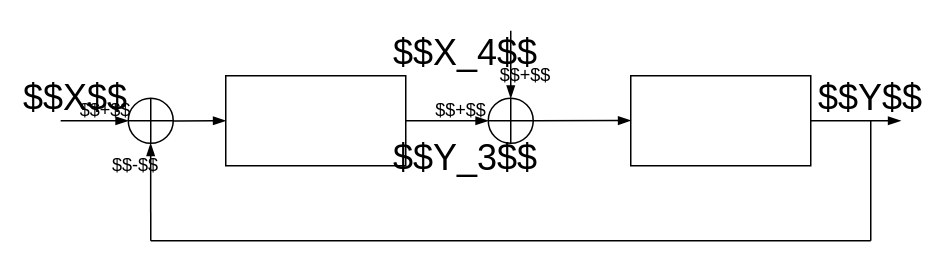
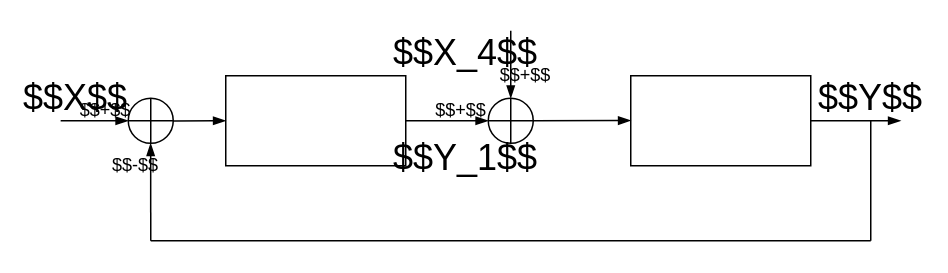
  <mxCell id="0" />
  <mxCell id="1" parent="0" />
  <mxCell id="2" value="" style="rounded=0;whiteSpace=wrap;html=1;" parent="1" vertex="1"><mxGeometry x="150" y="50" width="120" height="60" as="geometry" /></mxCell>
  <mxCell id="3" value="" style="rounded=0;whiteSpace=wrap;html=1;" parent="1" vertex="1"><mxGeometry x="420" y="50" width="120" height="60" as="geometry" /></mxCell>
  <mxCell id="4" value="" style="endArrow=blockThin;html=1;rounded=0;exitX=1;exitY=0.5;exitDx=0;exitDy=0;endFill=1;" parent="1" source="2" edge="1"><mxGeometry width="50" height="50" relative="1" as="geometry"><mxPoint x="275" y="130" as="sourcePoint" /><mxPoint x="325" y="80" as="targetPoint" /></mxGeometry></mxCell>
  <mxCell id="5" value="" style="shape=orEllipse;perimeter=ellipsePerimeter;whiteSpace=wrap;html=1;backgroundOutline=1;" parent="1" vertex="1"><mxGeometry x="325" y="65" width="30" height="30" as="geometry" /></mxCell>
  <mxCell id="6" value="" style="endArrow=blockThin;html=1;rounded=0;exitX=1;exitY=0.5;exitDx=0;exitDy=0;entryX=0.5;entryY=0;entryDx=0;entryDy=0;endFill=1;" parent="1" target="5" edge="1"><mxGeometry width="50" height="50" relative="1" as="geometry"><mxPoint x="340" y="20" as="sourcePoint" /><mxPoint x="340" y="60" as="targetPoint" /></mxGeometry></mxCell>
  <mxCell id="7" value="" style="endArrow=blockThin;html=1;rounded=0;endFill=1;exitX=1;exitY=0.5;exitDx=0;exitDy=0;" parent="1" source="5" edge="1"><mxGeometry width="50" height="50" relative="1" as="geometry"><mxPoint x="360" y="80" as="sourcePoint" /><mxPoint x="420" y="79.9" as="targetPoint" /></mxGeometry></mxCell>
  <mxCell id="8" value="" style="endArrow=none;html=1;rounded=0;" parent="1" edge="1"><mxGeometry width="50" height="50" relative="1" as="geometry"><mxPoint x="100" y="160" as="sourcePoint" /><mxPoint x="580" y="160" as="targetPoint" /></mxGeometry></mxCell>
  <mxCell id="9" value="" style="endArrow=blockThin;html=1;rounded=0;endFill=1;exitX=1;exitY=0.5;exitDx=0;exitDy=0;" parent="1" edge="1"><mxGeometry width="50" height="50" relative="1" as="geometry"><mxPoint x="540" y="79.93" as="sourcePoint" /><mxPoint x="600" y="80" as="targetPoint" /></mxGeometry></mxCell>
  <mxCell id="10" value="" style="endArrow=none;html=1;rounded=0;" parent="1" edge="1"><mxGeometry width="50" height="50" relative="1" as="geometry"><mxPoint x="580" y="160" as="sourcePoint" /><mxPoint x="580" y="80" as="targetPoint" /></mxGeometry></mxCell>
  <mxCell id="11" value="&lt;font style=&quot;font-size: 24px;&quot;&gt;$$X$$&lt;/font&gt;" style="text;html=1;strokeColor=none;fillColor=none;align=center;verticalAlign=middle;whiteSpace=wrap;rounded=0;" parent="1" vertex="1"><mxGeometry x="20" y="50" width="60" height="30" as="geometry" /></mxCell>
  <mxCell id="12" value="&lt;font style=&quot;font-size: 24px;&quot;&gt;$$X_4$$&lt;/font&gt;" style="text;html=1;strokeColor=none;fillColor=none;align=center;verticalAlign=middle;whiteSpace=wrap;rounded=0;" parent="1" vertex="1"><mxGeometry x="280" y="20" width="60" height="30" as="geometry" /></mxCell>
- <mxCell id="13" value="&lt;font style=&quot;font-size: 24px;&quot;&gt;$$Y_3$$&lt;/font&gt;" style="text;html=1;strokeColor=none;fillColor=none;align=center;verticalAlign=middle;whiteSpace=wrap;rounded=0;" parent="1" vertex="1"><mxGeometry x="280" y="90" width="60" height="30" as="geometry" /></mxCell>
+ <mxCell id="13" value="&lt;font style=&quot;font-size: 24px;&quot;&gt;$$Y_1$$&lt;/font&gt;" style="text;html=1;strokeColor=none;fillColor=none;align=center;verticalAlign=middle;whiteSpace=wrap;rounded=0;" parent="1" vertex="1"><mxGeometry x="280" y="90" width="60" height="30" as="geometry" /></mxCell>
  <mxCell id="14" value="&lt;font style=&quot;font-size: 24px;&quot;&gt;$$Y$$&lt;/font&gt;" style="text;html=1;strokeColor=none;fillColor=none;align=center;verticalAlign=middle;whiteSpace=wrap;rounded=0;" parent="1" vertex="1"><mxGeometry x="550" y="50" width="60" height="30" as="geometry" /></mxCell>
  <mxCell id="15" value="&lt;font style=&quot;font-size: 12px;&quot;&gt;$$+$$&lt;/font&gt;" style="text;html=1;strokeColor=none;fillColor=none;align=center;verticalAlign=middle;whiteSpace=wrap;rounded=0;" vertex="1" parent="1"><mxGeometry x="320" y="35" width="60" height="30" as="geometry" /></mxCell>
  <mxCell id="16" value="&lt;font style=&quot;font-size: 12px;&quot;&gt;$$+$$&lt;/font&gt;" style="text;html=1;strokeColor=none;fillColor=none;align=center;verticalAlign=middle;whiteSpace=wrap;rounded=0;" vertex="1" parent="1"><mxGeometry x="277" y="58" width="60" height="30" as="geometry" /></mxCell>
  <mxCell id="17" value="" style="endArrow=blockThin;html=1;rounded=0;exitX=-0.001;exitY=0.733;exitDx=0;exitDy=0;endFill=1;exitPerimeter=0;" edge="1" parent="1" source="21"><mxGeometry width="50" height="50" relative="1" as="geometry"><mxPoint x="30" y="80" as="sourcePoint" /><mxPoint x="85" y="80" as="targetPoint" /></mxGeometry></mxCell>
  <mxCell id="18" value="" style="shape=orEllipse;perimeter=ellipsePerimeter;whiteSpace=wrap;html=1;backgroundOutline=1;" vertex="1" parent="1"><mxGeometry x="85" y="65" width="30" height="30" as="geometry" /></mxCell>
  <mxCell id="19" value="" style="endArrow=blockThin;html=1;rounded=0;endFill=1;" edge="1" parent="1"><mxGeometry width="50" height="50" relative="1" as="geometry"><mxPoint x="100" y="160" as="sourcePoint" /><mxPoint x="99.93" y="95" as="targetPoint" /></mxGeometry></mxCell>
  <mxCell id="20" value="&lt;font style=&quot;font-size: 12px;&quot;&gt;$$-$$&lt;/font&gt;" style="text;html=1;strokeColor=none;fillColor=none;align=center;verticalAlign=middle;whiteSpace=wrap;rounded=0;" vertex="1" parent="1"><mxGeometry x="60" y="95" width="60" height="30" as="geometry" /></mxCell>
  <mxCell id="21" value="&lt;font style=&quot;font-size: 12px;&quot;&gt;$$+$$&lt;/font&gt;" style="text;html=1;strokeColor=none;fillColor=none;align=center;verticalAlign=middle;whiteSpace=wrap;rounded=0;" vertex="1" parent="1"><mxGeometry x="40" y="58" width="60" height="30" as="geometry" /></mxCell>
  <mxCell id="22" value="" style="endArrow=blockThin;html=1;rounded=0;endFill=1;exitX=1;exitY=0.5;exitDx=0;exitDy=0;" edge="1" parent="1"><mxGeometry width="50" height="50" relative="1" as="geometry"><mxPoint x="115" y="80.1" as="sourcePoint" /><mxPoint x="150" y="80" as="targetPoint" /></mxGeometry></mxCell>
